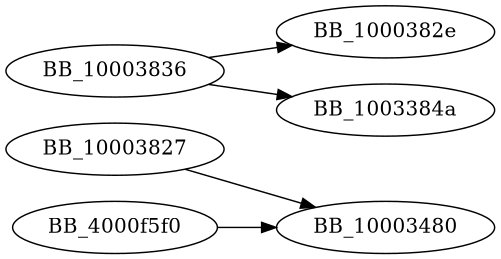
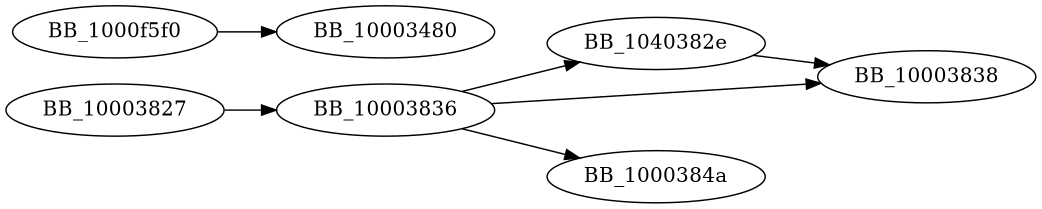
  digraph {
    rankdir=LR
    BB_10003827
    BB_10003836
-   BB_1000382e
-   BB_1000384a [label=BB_1003384a]
-   BB_1000f5f0 [label=BB_4000f5f0]
+   BB_1000382e [label=BB_1040382e]
+   BB_10003838
+   BB_1000384a
+   BB_1000f5f0
    BB_10003480
-   BB_10003827 -> BB_10003480
+   BB_10003827 -> BB_10003836
    BB_10003836 -> BB_1000382e
+   BB_10003836 -> BB_10003838
    BB_10003836 -> BB_1000384a
+   BB_1000382e -> BB_10003838
    BB_1000f5f0 -> BB_10003480
  }
